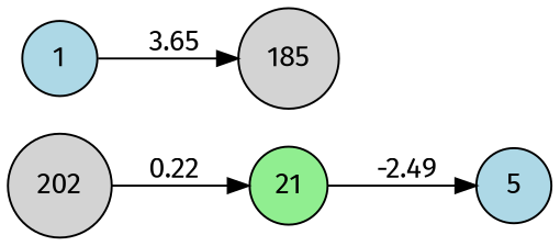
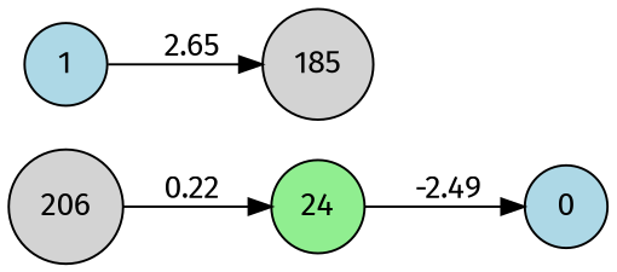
  digraph {
    fontname="Fira Sans"
    rankdir=LR
    node [fillcolor=lightblue fontname="Fira Sans" shape=circle style=filled]
    edge [fontname="Fira Sans"]
-   n1 [label=5]
-   n2 [fillcolor=lightgreen label=21]
+   n1 [label=0]
+   n2 [fillcolor=lightgreen label=24]
    n3 [label=1]
    n4 [fillcolor=lightgray label=185]
-   n5 [fillcolor=lightgray label=202]
+   n5 [fillcolor=lightgray label=206]
    n2 -> n1 [label=-2.49]
-   n3 -> n4 [label=3.65]
+   n3 -> n4 [label=2.65]
    n5 -> n2 [label=0.22]
  }
